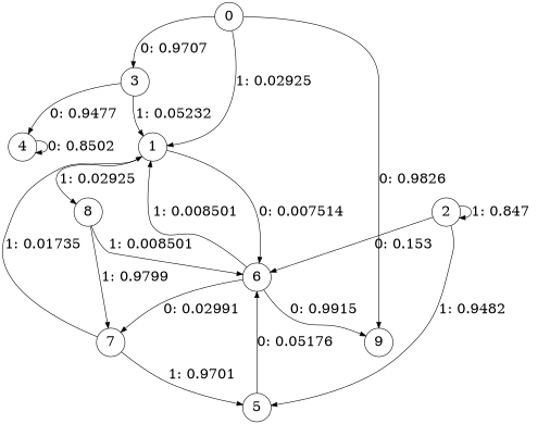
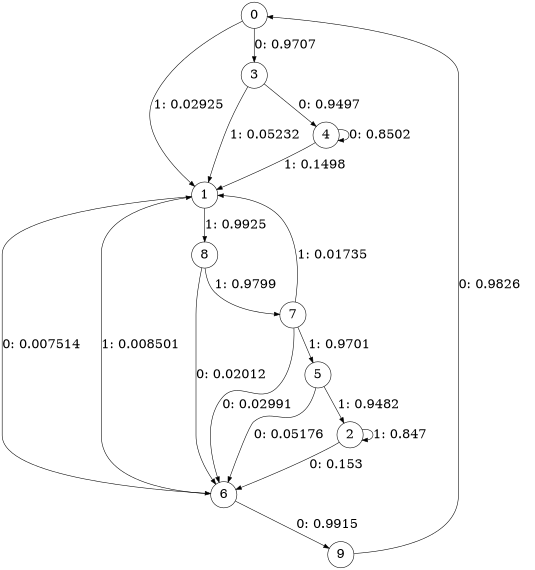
  digraph {
    node [fontsize=24 shape=circle]
    edge [fontsize=24]
    0
    3
    1
    4
    6
    8
    9
    7
    5
    2
    0 -> 3 [label="0: 0.9707   "]
    0 -> 1 [label="1: 0.02925  "]
    3 -> 1 [label="1: 0.05232  "]
-   3 -> 4 [label="0: 0.9477   "]
+   3 -> 4 [label="0: 0.9497   "]
    1 -> 6 [label="0: 0.007514  "]
-   1 -> 8 [label="1: 0.02925  "]
+   1 -> 8 [label="1: 0.9925   "]
+   4 -> 1 [label="1: 0.1498   "]
    4 -> 4 [label="0: 0.8502   "]
    6 -> 1 [label="1: 0.008501  "]
    6 -> 9 [label="0: 0.9915   "]
-   8 -> 6 [label="1: 0.008501  "]
+   8 -> 6 [label="0: 0.02012  "]
    8 -> 7 [label="1: 0.9799   "]
-   0 -> 9 [label="0: 0.9826   "]
+   9 -> 0 [label="0: 0.9826   "]
    7 -> 1 [label="1: 0.01735  "]
-   6 -> 7 [label="0: 0.02991  "]
+   7 -> 6 [label="0: 0.02991  "]
    7 -> 5 [label="1: 0.9701   "]
    5 -> 6 [label="0: 0.05176  "]
-   2 -> 5 [label="1: 0.9482   "]
+   5 -> 2 [label="1: 0.9482   "]
    2 -> 6 [label="0: 0.153    "]
    2 -> 2 [label="1: 0.847    "]
  }
